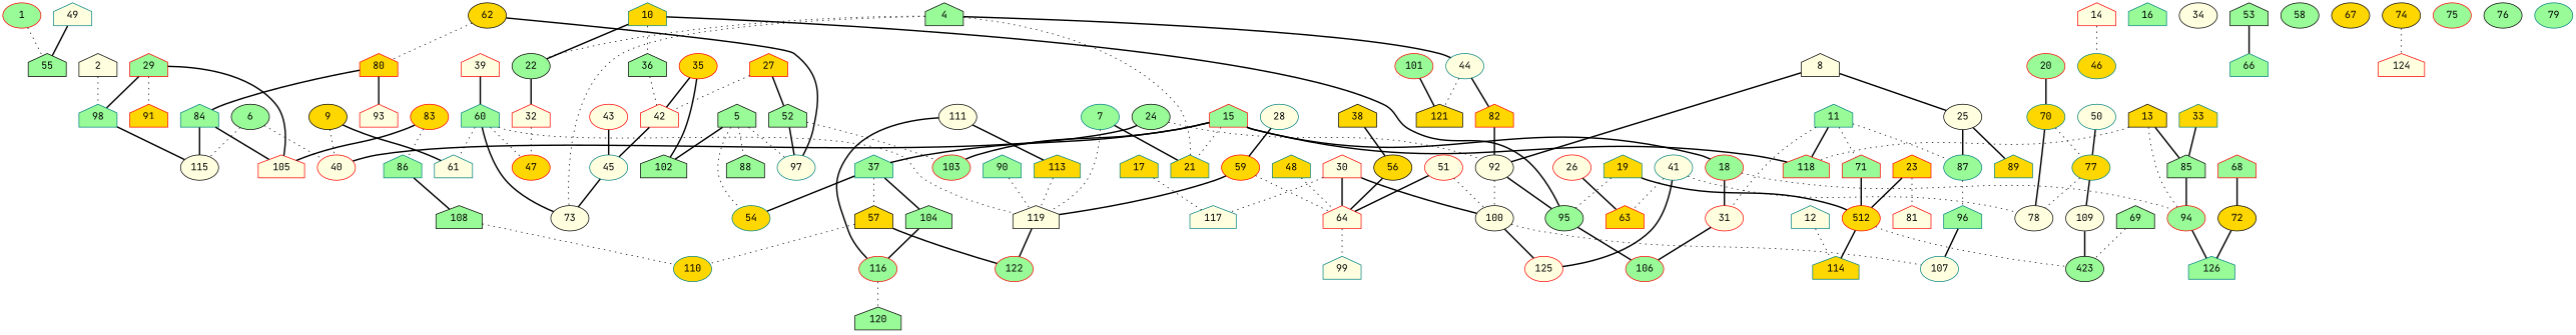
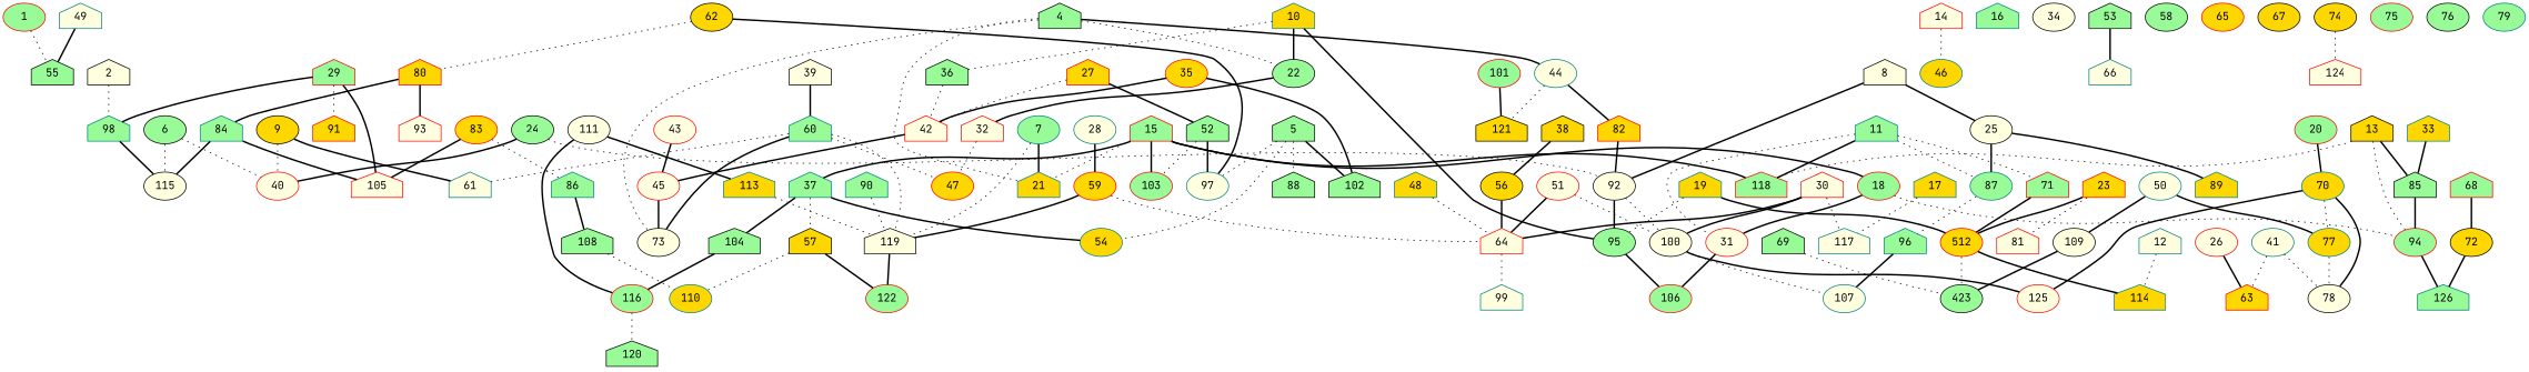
  graph {
    fontname="JetBrains Mono"
    node [color=black fillcolor=palegreen fontname="JetBrains Mono" shape=house style=filled]
    edge [fontname="JetBrains Mono" style=bold]
    1 [color=red shape=ellipse]
    55
    2 [fillcolor=lightyellow]
    98 [color=teal]
    115 [fillcolor=lightyellow shape=ellipse]
    37 [color=teal]
    54 [color=teal fillcolor=gold shape=ellipse]
    57 [fillcolor=gold]
    104
    103 [color=red shape=ellipse]
    21 [color=teal fillcolor=gold]
    4
    22 [shape=ellipse]
    44 [color=teal fillcolor=lightyellow shape=ellipse]
    73 [fillcolor=lightyellow shape=ellipse]
    32 [color=red fillcolor=lightyellow]
    82 [color=red fillcolor=gold]
    121 [fillcolor=gold]
    5
    88
    97 [color=teal fillcolor=lightyellow shape=ellipse]
    102
    6 [shape=ellipse]
    40 [color=red fillcolor=lightyellow shape=ellipse]
    7 [color=teal shape=ellipse]
    119 [fillcolor=lightyellow]
    122 [color=red shape=ellipse]
    8 [fillcolor=lightyellow]
    25 [fillcolor=lightyellow shape=ellipse]
    92 [fillcolor=lightyellow shape=ellipse]
    87 [color=teal shape=ellipse]
    89 [color=teal fillcolor=gold]
    95 [shape=ellipse]
    100 [fillcolor=lightyellow shape=ellipse]
    9 [fillcolor=gold shape=ellipse]
    61 [color=teal fillcolor=lightyellow]
    10 [color=teal fillcolor=gold]
    36
    42 [color=red fillcolor=lightyellow]
    106 [color=red shape=ellipse]
    11 [color=teal]
    31 [color=red fillcolor=lightyellow shape=ellipse]
    71 [color=red]
    118 [color=red]
    n45 [color=red fillcolor=gold label=512 shape=ellipse]
    96 [color=teal]
    12 [color=teal fillcolor=lightyellow]
    114 [color=teal fillcolor=gold]
    13 [fillcolor=gold]
    85
    94 [color=red shape=ellipse]
    126 [color=teal]
    14 [color=red fillcolor=lightyellow]
    46 [color=teal fillcolor=gold shape=ellipse]
    15 [color=red]
    18 [color=red shape=ellipse]
    16 [color=teal]
    17 [color=teal fillcolor=gold]
    117 [color=teal fillcolor=lightyellow]
    77 [color=teal fillcolor=gold shape=ellipse]
    78 [fillcolor=lightyellow shape=ellipse]
    109 [fillcolor=lightyellow shape=ellipse]
    19 [color=teal fillcolor=gold]
    n64 [label=423 shape=ellipse]
    20 [color=red shape=ellipse]
    70 [color=teal fillcolor=gold shape=ellipse]
    125 [color=red fillcolor=lightyellow shape=ellipse]
    47 [color=red fillcolor=gold shape=ellipse]
    23 [color=red fillcolor=gold]
    81 [color=red fillcolor=lightyellow]
    24 [shape=ellipse]
    26 [color=red fillcolor=lightyellow shape=ellipse]
    63 [color=red fillcolor=gold]
    27 [color=red fillcolor=gold]
    52
-   45 [color=teal fillcolor=lightyellow shape=ellipse]
+   45 [color=red fillcolor=lightyellow shape=ellipse]
    28 [color=teal fillcolor=lightyellow shape=ellipse]
    59 [color=red fillcolor=gold shape=ellipse]
    64 [color=red fillcolor=lightyellow]
    29 [color=red]
    91 [color=red fillcolor=gold]
    105 [color=red fillcolor=lightyellow]
    30 [color=red fillcolor=lightyellow]
    99 [color=teal fillcolor=lightyellow]
    107 [color=teal fillcolor=lightyellow shape=ellipse]
    33 [color=teal fillcolor=gold]
    34 [fillcolor=lightyellow shape=ellipse]
    35 [color=red fillcolor=gold shape=ellipse]
    110 [color=teal fillcolor=gold shape=ellipse]
    116 [color=red shape=ellipse]
    38 [fillcolor=gold]
    56 [fillcolor=gold shape=ellipse]
-   39 [color=red fillcolor=lightyellow]
+   39 [fillcolor=lightyellow]
    60 [color=teal]
    41 [color=teal fillcolor=lightyellow shape=ellipse]
    43 [color=red fillcolor=lightyellow shape=ellipse]
    48 [color=teal fillcolor=gold]
    49 [color=teal fillcolor=lightyellow]
    50 [color=teal fillcolor=lightyellow shape=ellipse]
    51 [color=red fillcolor=lightyellow shape=ellipse]
-   66 [color=teal]
+   66 [color=teal fillcolor=lightyellow]
    53
    58 [shape=ellipse]
    62 [fillcolor=gold shape=ellipse]
    80 [color=red fillcolor=gold]
    84 [color=teal]
    93 [color=red fillcolor=lightyellow]
+   65 [color=red fillcolor=gold shape=ellipse]
    67 [fillcolor=gold shape=ellipse]
    68 [color=red]
    72 [fillcolor=gold shape=ellipse]
    69
    74 [fillcolor=gold shape=ellipse]
    124 [color=red fillcolor=lightyellow]
    75 [color=red shape=ellipse]
    76 [shape=ellipse]
    79 [color=teal shape=ellipse]
    83 [color=red fillcolor=gold shape=ellipse]
    86 [color=teal]
    108
    90 [color=teal]
    101 [color=red shape=ellipse]
    120
    111 [fillcolor=lightyellow shape=ellipse]
    113 [color=teal fillcolor=gold]
    1 -- 55 [style=dotted]
    2 -- 98 [style=dotted]
    98 -- 115
    37 -- 54
    37 -- 57 [style=dotted]
    37 -- 104
    57 -- 122
    57 -- 110 [style=dotted]
    104 -- 116
    4 -- 21 [style=dotted]
    4 -- 22 [style=dotted]
    4 -- 44
    4 -- 73 [style=dotted]
    22 -- 32
    44 -- 82
    44 -- 121 [style=dotted]
    32 -- 47 [style=dotted]
    82 -- 92
    5 -- 54 [style=dotted]
    5 -- 88 [style=dotted]
    5 -- 97 [style=dotted]
    5 -- 102
    6 -- 115 [style=dotted]
    6 -- 40 [style=dotted]
    7 -- 21
    7 -- 119 [style=dotted]
    119 -- 122
    8 -- 25
    8 -- 92
    25 -- 87
    25 -- 89
    92 -- 95
    92 -- 100 [style=dotted]
    87 -- 96 [style=dotted]
    95 -- 106
    100 -- 125
    100 -- 107 [style=dotted]
    9 -- 40 [style=dotted]
    9 -- 61
    10 -- 22
    10 -- 95
    10 -- 36 [style=dotted]
    36 -- 42 [style=dotted]
    42 -- 45
    11 -- 87 [style=dotted]
    11 -- 31 [style=dotted]
    11 -- 71 [style=dotted]
    11 -- 118
    31 -- 106
    71 -- n45
    n45 -- 114
    n45 -- n64 [style=dotted]
    96 -- 107
    12 -- 114 [style=dotted]
    13 -- 118 [style=dotted]
    13 -- 85
    13 -- 94 [style=dotted]
    85 -- 94
    94 -- 126
    14 -- 46 [style=dotted]
    15 -- 37
    15 -- 103
    15 -- 21 [style=dotted]
    15 -- 118
    15 -- 18
    18 -- 31
    18 -- 94 [style=dotted]
    17 -- 117 [style=dotted]
    77 -- 78 [style=dotted]
-   77 -- 109
+   50 -- 109
    109 -- n64
    19 -- 95 [style=dotted]
    19 -- n45
    20 -- 70
    70 -- 77 [style=dotted]
    70 -- 78
-   41 -- 125
+   70 -- 125
    23 -- n45
    23 -- 81 [style=dotted]
    24 -- 40
    24 -- 92 [style=dotted]
    26 -- 63
    27 -- 42 [style=dotted]
    27 -- 52
    52 -- 103 [style=dotted]
    52 -- 97
    45 -- 73
    28 -- 59
    59 -- 119
    59 -- 64 [style=dotted]
    64 -- 99 [style=dotted]
    29 -- 98
    29 -- 91 [style=dotted]
    29 -- 105
    30 -- 100
    30 -- 117 [style=dotted]
    30 -- 64
    33 -- 85
    35 -- 102
    35 -- 42
    116 -- 120 [style=dotted]
    38 -- 56
    56 -- 64
    39 -- 60
    60 -- 73
    60 -- 119 [style=dotted]
    60 -- 61 [style=dotted]
    60 -- 47 [style=dotted]
    41 -- 78 [style=dotted]
    41 -- 63 [style=dotted]
    43 -- 45
    48 -- 64 [style=dotted]
    49 -- 55
    50 -- 77
    51 -- 100 [style=dotted]
    51 -- 64
    53 -- 66
    62 -- 97
    62 -- 80 [style=dotted]
    80 -- 84
    80 -- 93
    84 -- 115
    84 -- 105
    68 -- 72
    72 -- 126
    69 -- n64 [style=dotted]
    74 -- 124 [style=dotted]
    83 -- 105
    83 -- 86 [style=dotted]
    86 -- 108
    108 -- 110 [style=dotted]
    90 -- 119 [style=dotted]
    101 -- 121
    111 -- 116
    111 -- 113
    113 -- 119 [style=dotted]
  }
